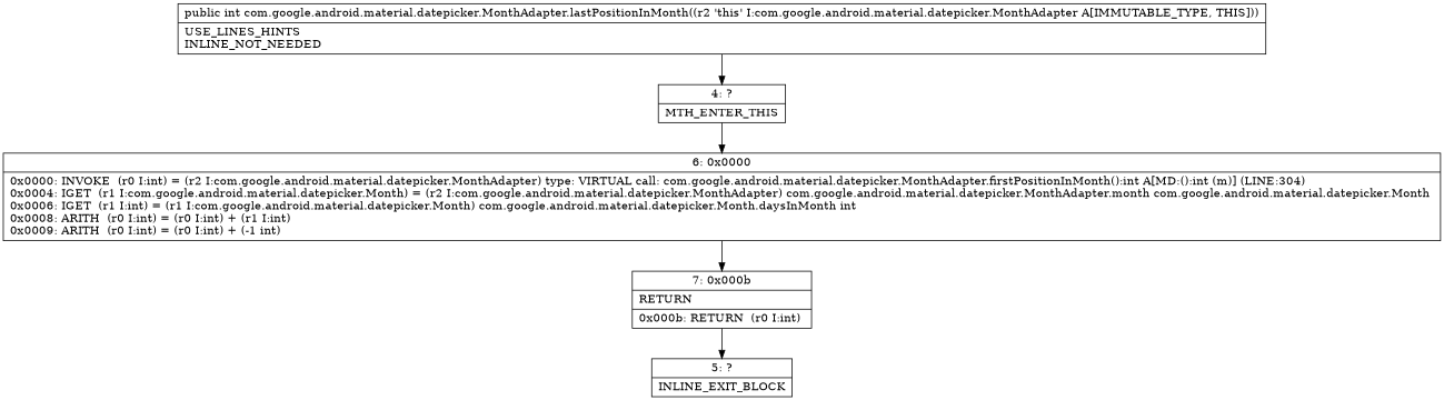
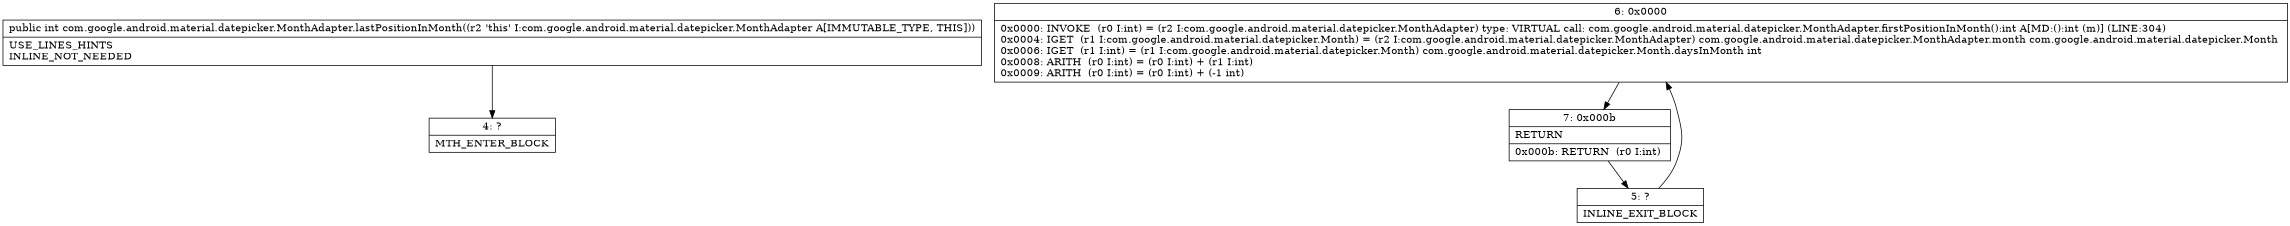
  digraph {
    node [shape=record]
-   n1 [label="{4\:\ ?|MTH_ENTER_THIS\l}"]
+   n1 [label="{4\:\ ?|MTH_ENTER_BLOCK\l}"]
    n2 [label="{6\:\ 0x0000|0x0000: INVOKE  (r0 I:int) = (r2 I:com.google.android.material.datepicker.MonthAdapter) type: VIRTUAL call: com.google.android.material.datepicker.MonthAdapter.firstPositionInMonth():int A[MD:():int (m)] (LINE:304)\l0x0004: IGET  (r1 I:com.google.android.material.datepicker.Month) = (r2 I:com.google.android.material.datepicker.MonthAdapter) com.google.android.material.datepicker.MonthAdapter.month com.google.android.material.datepicker.Month \l0x0006: IGET  (r1 I:int) = (r1 I:com.google.android.material.datepicker.Month) com.google.android.material.datepicker.Month.daysInMonth int \l0x0008: ARITH  (r0 I:int) = (r0 I:int) + (r1 I:int) \l0x0009: ARITH  (r0 I:int) = (r0 I:int) + (\-1 int) \l}"]
    n3 [label="{7\:\ 0x000b|RETURN\l|0x000b: RETURN  (r0 I:int) \l}"]
    n4 [label="{5\:\ ?|INLINE_EXIT_BLOCK\l}"]
    n5 [label="{public int com.google.android.material.datepicker.MonthAdapter.lastPositionInMonth((r2 'this' I:com.google.android.material.datepicker.MonthAdapter A[IMMUTABLE_TYPE, THIS]))  | USE_LINES_HINTS\lINLINE_NOT_NEEDED\l}"]
-   n1 -> n2
+   n4 -> n2
    n2 -> n3
    n3 -> n4
    n5 -> n1
  }
